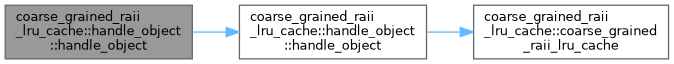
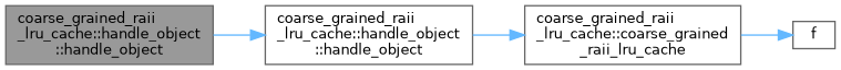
  digraph {
    rankdir=LR
    node [color=grey40 fillcolor=white fontname=Helvetica fontsize=10 shape=box style=filled]
    edge [color=steelblue1 fontname=Helvetica fontsize=10 labelfontname=Helvetica labelfontsize=10 style=solid]
    n1 [color=gray40 fillcolor=grey60 fontcolor=black height=0.2 label="coarse_grained_raii\l_lru_cache::handle_object\l::handle_object" width=0.4]
    n2 [height=0.2 label="coarse_grained_raii\l_lru_cache::handle_object\l::handle_object" width=0.4]
    n3 [height=0.2 label="coarse_grained_raii\l_lru_cache::coarse_grained\l_raii_lru_cache" width=0.4]
+   n4 [height=0.2 label=f width=0.4]
    n1 -> n2
    n2 -> n3
+   n3 -> n4
  }
